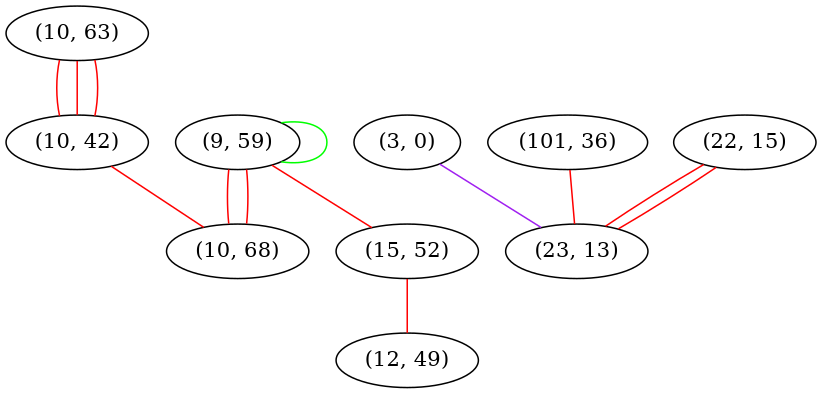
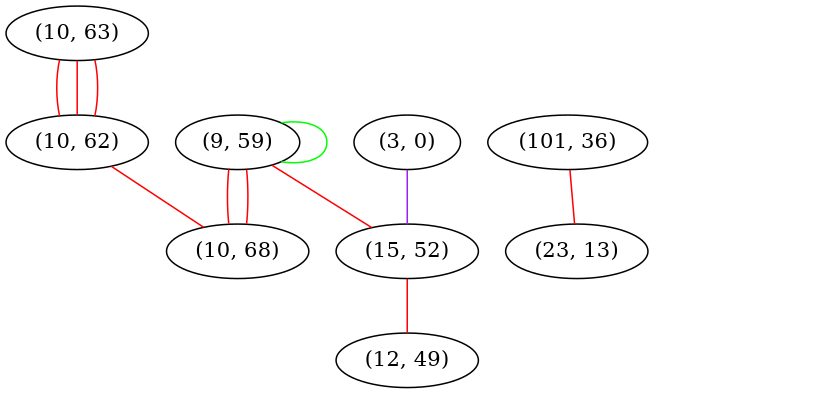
  graph {
    edge [color=red weight=1]
    "(10, 63)"
-   "(10, 62)" [label="(10, 42)"]
+   "(10, 62)"
    n3 [label="(10, 68)"]
    "(101, 36)"
    "(23, 13)"
    "(9, 59)"
    "(15, 52)"
    "(12, 49)"
-   "(22, 15)"
    n10 [label="(3, 0)"]
    "(10, 63)" -- "(10, 62)"
    "(10, 63)" -- "(10, 62)"
    "(10, 63)" -- "(10, 62)"
    "(10, 62)" -- n3
    "(101, 36)" -- "(23, 13)"
    "(9, 59)" -- n3
    "(9, 59)" -- n3
    "(9, 59)" -- "(9, 59)" [color=green weight=2]
    "(9, 59)" -- "(15, 52)"
    "(15, 52)" -- "(12, 49)"
-   "(22, 15)" -- "(23, 13)"
-   "(22, 15)" -- "(23, 13)"
-   n10 -- "(23, 13)" [color=purple weight=4]
+   n10 -- "(15, 52)" [color=purple weight=4]
  }
